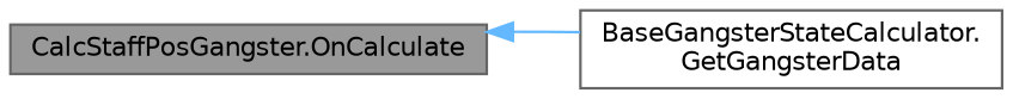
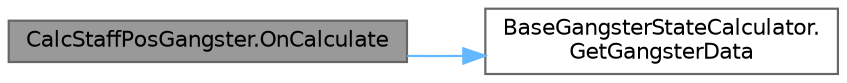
  digraph {
    rankdir=LR
    node [fontname=Helvetica fontsize=10 shape=box style=filled]
    n1 [color=gray40 fillcolor=grey60 fontcolor=black height=0.2 label="CalcStaffPosGangster.OnCalculate" width=0.4]
    n2 [color=grey40 fillcolor=white height=0.2 label="BaseGangsterStateCalculator.\lGetGangsterData" width=0.4]
-   n2 -> n1 [color=steelblue1 fontname=Helvetica fontsize=10 labelfontname=Helvetica labelfontsize=10 style=solid]
+   n1 -> n2 [color=steelblue1 fontname=Helvetica fontsize=10 labelfontname=Helvetica labelfontsize=10 style=solid]
  }
